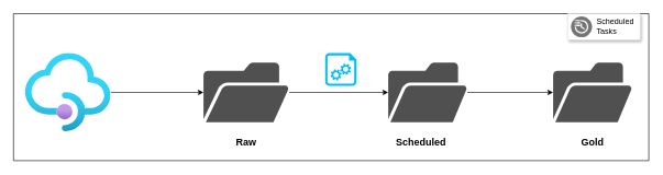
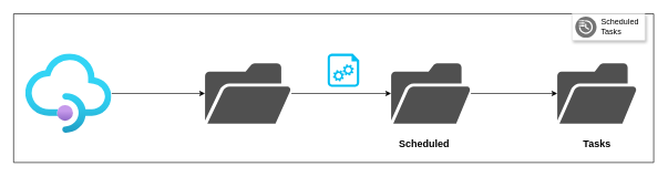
  <mxCell id="0" />
  <mxCell id="1" parent="0" />
  <mxCell id="2" value="" style="shape=image;html=1;verticalAlign=top;verticalLabelPosition=bottom;labelBackgroundColor=#ffffff;imageAspect=0;aspect=fixed;image=https://cdn2.iconfinder.com/data/icons/simple-files/128/csv1.png" vertex="1" parent="1"><mxGeometry x="208" y="80" width="48" height="48" as="geometry" /></mxCell>
  <mxCell id="3" style="edgeStyle=orthogonalEdgeStyle;rounded=0;orthogonalLoop=1;jettySize=auto;html=1;" edge="1" parent="1" source="4" target="6"><mxGeometry relative="1" as="geometry" /></mxCell>
  <mxCell id="4" value="" style="sketch=0;pointerEvents=1;shadow=0;dashed=0;html=1;strokeColor=none;fillColor=#505050;labelPosition=center;verticalLabelPosition=bottom;verticalAlign=top;outlineConnect=0;align=center;shape=mxgraph.office.concepts.folder_open;" vertex="1" parent="1"><mxGeometry x="308" y="94.5" width="130" height="91" as="geometry" /></mxCell>
  <mxCell id="5" value="" style="edgeStyle=orthogonalEdgeStyle;rounded=0;orthogonalLoop=1;jettySize=auto;html=1;" edge="1" parent="1" source="6" target="7"><mxGeometry relative="1" as="geometry" /></mxCell>
  <mxCell id="6" value="" style="sketch=0;pointerEvents=1;shadow=0;dashed=0;html=1;strokeColor=none;fillColor=#505050;labelPosition=center;verticalLabelPosition=bottom;verticalAlign=top;outlineConnect=0;align=center;shape=mxgraph.office.concepts.folder_open;" vertex="1" parent="1"><mxGeometry x="588" y="94.5" width="120" height="91" as="geometry" /></mxCell>
  <mxCell id="7" value="" style="sketch=0;pointerEvents=1;shadow=0;dashed=0;html=1;strokeColor=none;fillColor=#505050;labelPosition=center;verticalLabelPosition=bottom;verticalAlign=top;outlineConnect=0;align=center;shape=mxgraph.office.concepts.folder_open;" vertex="1" parent="1"><mxGeometry x="838" y="94.5" width="120" height="91" as="geometry" /></mxCell>
  <mxCell id="8" value="" style="shape=image;html=1;verticalAlign=top;verticalLabelPosition=bottom;labelBackgroundColor=#ffffff;imageAspect=0;aspect=fixed;image=https://cdn2.iconfinder.com/data/icons/simple-files/128/csv1.png" vertex="1" parent="1"><mxGeometry x="748" y="80" width="48" height="48" as="geometry" /></mxCell>
  <mxCell id="9" value="" style="verticalLabelPosition=bottom;html=1;verticalAlign=top;align=center;strokeColor=none;fillColor=#00BEF2;shape=mxgraph.azure.startup_task;pointerEvents=1;" vertex="1" parent="1"><mxGeometry x="492.5" y="80" width="47.5" height="50" as="geometry" /></mxCell>
  <mxCell id="10" style="edgeStyle=orthogonalEdgeStyle;rounded=0;orthogonalLoop=1;jettySize=auto;html=1;" edge="1" parent="1" source="11" target="4"><mxGeometry relative="1" as="geometry" /></mxCell>
  <mxCell id="11" value="" style="image;aspect=fixed;html=1;points=[];align=center;fontSize=12;image=img/lib/azure2/app_services/API_Management_Services.svg;" vertex="1" parent="1"><mxGeometry x="38" y="80" width="129.52" height="120" as="geometry" /></mxCell>
- <mxCell id="12" value="&lt;b&gt;&lt;font style=&quot;font-size: 15px;&quot;&gt;Raw&lt;/font&gt;&lt;/b&gt;" style="text;html=1;align=center;verticalAlign=middle;whiteSpace=wrap;rounded=0;" vertex="1" parent="1"><mxGeometry x="343" y="200" width="60" height="30" as="geometry" /></mxCell>
  <mxCell id="13" value="&lt;b&gt;&lt;font style=&quot;font-size: 15px;&quot;&gt;Scheduled&lt;/font&gt;&lt;/b&gt;" style="text;html=1;align=center;verticalAlign=middle;whiteSpace=wrap;rounded=0;" vertex="1" parent="1"><mxGeometry x="608" y="200" width="60" height="30" as="geometry" /></mxCell>
- <mxCell id="14" value="&lt;font style=&quot;font-size: 15px;&quot;&gt;&lt;b&gt;Gold&lt;/b&gt;&lt;/font&gt;" style="text;html=1;align=center;verticalAlign=middle;whiteSpace=wrap;rounded=0;" vertex="1" parent="1"><mxGeometry x="868" y="200" width="60" height="30" as="geometry" /></mxCell>
+ <mxCell id="14" value="&lt;font style=&quot;font-size: 15px;&quot;&gt;&lt;b&gt;Tasks&lt;/b&gt;&lt;/font&gt;" style="text;html=1;align=center;verticalAlign=middle;whiteSpace=wrap;rounded=0;" vertex="1" parent="1"><mxGeometry x="868" y="200" width="60" height="30" as="geometry" /></mxCell>
  <mxCell id="15" value="" style="verticalLabelPosition=bottom;verticalAlign=top;html=1;shape=mxgraph.basic.rect;fillColor2=none;strokeWidth=1;size=20;indent=5;fillColor=none;fontStyle=1" vertex="1" parent="1"><mxGeometry x="20" y="20" width="963" height="224" as="geometry" /></mxCell>
  <mxCell id="16" value="" style="strokeColor=#dddddd;shadow=1;strokeWidth=1;rounded=1;absoluteArcSize=1;arcSize=2;" vertex="1" parent="1"><mxGeometry x="860" y="20" width="110" height="40" as="geometry" /></mxCell>
  <mxCell id="17" value="Scheduled&#10;Tasks" style="sketch=0;dashed=0;connectable=0;html=1;fillColor=#757575;strokeColor=none;shape=mxgraph.gcp2.scheduled_tasks;part=1;labelPosition=right;verticalLabelPosition=middle;align=left;verticalAlign=middle;spacingLeft=5;fontSize=12;" vertex="1" parent="16"><mxGeometry y="0.5" width="32" height="32" relative="1" as="geometry"><mxPoint x="5" y="-16" as="offset" /></mxGeometry></mxCell>
